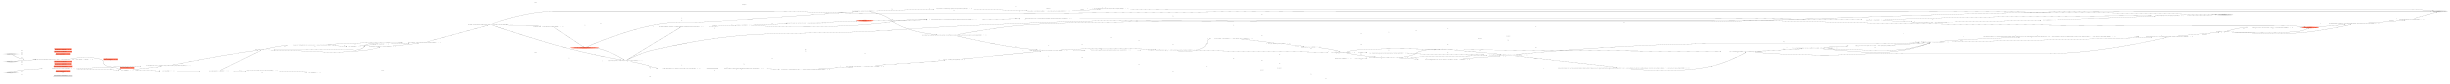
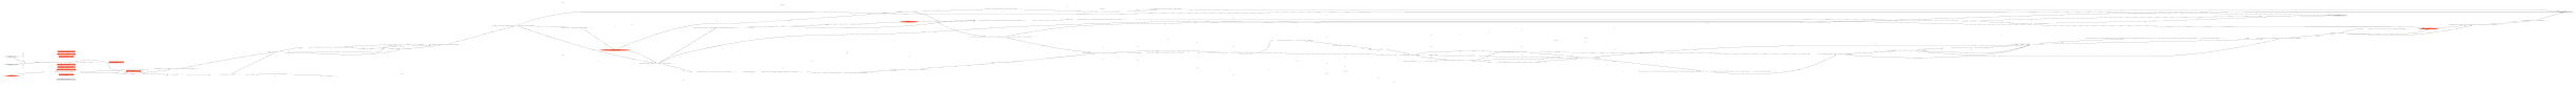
  digraph {
    fontname="Roboto Mono"
    rankdir=LR
    node [fillcolor=white fontname="Roboto Mono" shape=ellipse style=filled]
    edge [fontname="Roboto Mono" style=bold]
    n1 [label="s_logger.debug(\"Apparently we are supposed to provide SourceNat on this network\")@@@26@@@['1', '1', '0']"]
    n2 [label="String publicCidr = sourceNatIp.getAddress().addr() + \"/\" + NetUtils.getCidrSize(sourceNatIp.getVlanNetmask())@@@28@@@['1', '1', '0']"]
    n3 [label="PublicIp sourceNatIp = ipAddrMgr.assignSourceNatIpAddressToGuestNetwork(owner,network)@@@27@@@['0', '1', '0']"]
    n4 [label="CreateLogicalRouterCommand cmd = new CreateLogicalRouterCommand(niciraNvpHost.getDetail(\"l3gatewayserviceuuid\"),vlanid,BroadcastDomainType.getValue(network.getBroadcastUri()),\"router-\" + network.getDisplayText(),publicCidr,sourceNatIp.getGateway(),internalCidr,context.getDomain().getName() + \"-\" + context.getAccount().getAccountName())@@@45@@@['0', '1', '0']"]
    n5 [label="tiep = BroadcastDomainType.getTypeOf(vtag)@@@33@@@['1', '1', '0']"]
    n6 [label="String internalCidr = network.getGateway() + \"/\" + network.getCidr().split(\"/\")(1(@@@29@@@['0', '1', '0']"]
    n7 [label="devices.isEmpty()@@@7@@@['1', '1', '1']" shape=diamond]
    n8 [label="NiciraNvpDeviceVO niciraNvpDevice = devices.get(0)@@@11@@@['0', '0', '1']"]
    n9 [label="return false@@@9@@@['1', '1', '1']"]
    n10 [label="s_logger.error(\"No NiciraNvp Controller on physical network \" + network.getPhysicalNetworkId())@@@8@@@['1', '1', '1']"]
    n11 [label="HostVO niciraNvpHost = hostDao.findById(niciraNvpDevice.getHostId())@@@12@@@['1', '1', '1']"]
    n12 [label="return false@@@14@@@['1', '1', '0']"]
    n13 [label="vtag = BroadcastDomainType.Vlan.getValueFrom(BroadcastDomainType.fromString(vtag))@@@39@@@['1', '1', '0']"]
    n14 [label="long vlanid = (Vlan.UNTAGGED.equals(vtag))? 0: Long.parseLong(vtag)@@@44@@@['1', '1', '0']"]
    n15 [label="CreateLogicalRouterCommand cmd = new CreateLogicalRouterCommand(niciraNvpHost.getDetail(\"l3gatewayserviceuuid\"),vlanid,BroadcastDomainType.getValue(network.getBroadcastUri()),\"router-\" + network.getDisplayText(),publicCidr,sourceNatIp.getGateway(),internalCidr,context.getDomain().getName() + \"-\" + context.getAccount().getAccountName())@@@40@@@['1', '0', '0']"]
    n16 [label="CreateLogicalRouterAnswer answer = (CreateLogicalRouterAnswer)agentMgr.easySend(niciraNvpHost.getId(),cmd)@@@46@@@['1', '1', '0']"]
    n17 [label="!(tiep == BroadcastDomainType.UnDecided || tiep == BroadcastDomainType.Native)@@@41@@@['1', '1', '0']" shape=diamond]
    n18 [fillcolor=tomato label="NetworkOffering offering@@@2@@@['0', '1', '0']" shape=box]
    n19 [label="throw new CloudRuntimeException(\"only vlans are supported for sourceNatIp, at this moment: \" + vtag)@@@37@@@['1', '0', '0']"]
    n20 [fillcolor=tomato label="Network network@@@2@@@['1', '1', '0']" shape=box]
    n21 [fillcolor=tomato label="Network network@@@2@@@['0', '0', '1']" shape=box]
    n22 [label="return sharedNetworkSupport(network,lSwitchUuid,ownerName,niciraNvpHost)@@@23@@@['0', '1', '0']"]
    n23 [fillcolor=lightgray label="return true@@@54@@@['0', '1', '0']"]
    n24 [label="vtag = BroadcastDomainType.Vlan.getValueFrom(BroadcastDomainType.fromString(vtag))@@@34@@@['1', '0', '0']"]
    n25 [label="answer.getResult() == false@@@47@@@['1', '1', '0']" shape=diamond]
    n26 [fillcolor=lightgray label="ReservationContext context@@@2@@@['0', '0', '1']" shape=box]
    n27 [label="String publicCidr = sourceNatIp.getAddress().addr() + \"/\" + NetUtils.getCidrSize(sourceNatIp.getVlanNetmask())@@@23@@@['1', '0', '0']"]
    n28 [label="String internalCidr = network.getGateway() + \"/\" + network.getCidr().split(\"/\")(1(@@@24@@@['1', '0', '0']"]
    n29 [label="String vtag = sourceNatIp.getVlanTag()@@@25@@@['1', '0', '0']"]
    n30 [label="networkModel.isProviderSupportServiceInNetwork(network.getId(),Service.SourceNat,Provider.NiciraNvp)@@@13@@@['1', '1', '1']" shape=diamond]
    n31 [label="routermapping == null@@@16@@@['0', '0', '1']" shape=diamond]
    n32 [label="hostDao.loadDetails(niciraNvpHost)@@@18@@@['1', '1', '0']"]
    n33 [label="DeleteLogicalRouterCommand cmd = new DeleteLogicalRouterCommand(routermapping.getLogicalRouterUuid())@@@20@@@['0', '0', '1']"]
    n34 [label="s_logger.debug(\"Apparently we were providing SourceNat on this network\")@@@14@@@['1', '0', '1']"]
    n35 [label="niciraNvpRouterMappingDao.remove(routermapping.getId())@@@26@@@['0', '0', '1']"]
    n36 [label="answer.getResult() == false@@@22@@@['0', '0', '1']" shape=diamond]
    n37 [fillcolor=lightgray label="return true@@@28@@@['0', '0', '1']"]
    n38 [label="DeleteLogicalRouterAnswer answer = (DeleteLogicalRouterAnswer)agentMgr.easySend(niciraNvpHost.getId(),cmd)@@@21@@@['0', '0', '1']"]
    n39 [label="NiciraNvpRouterMappingVO routermapping = niciraNvpRouterMappingDao.findByNetworkId(network.getId())@@@15@@@['0', '0', '1']"]
    n40 [label="s_logger.warn(\"No logical router uuid found for network \" + network.getDisplayText())@@@17@@@['0', '0', '1']"]
    n41 [fillcolor=tomato label="return true@@@18@@@['0', '0', '1']"]
    n42 [fillcolor=tomato label="Account owner = context.getAccount()@@@19@@@['1', '1', '0']"]
    n43 [fillcolor=tomato label="return false@@@49@@@['1', '1', '0']"]
    n44 [label="PublicIp sourceNatIp = ipAddrMgr.assignSourceNatIpAddressToGuestNetwork(owner,network)@@@22@@@['1', '0', '0']"]
    n45 [label="throw new CloudRuntimeException(\"only vlans are supported for sourceNatIp, at this moment: \" + vtag)@@@42@@@['1', '1', '0']"]
    n46 [label="s_logger.debug(\"Apparently we are supposed to provide SourceNat on this network\")@@@21@@@['1', '0', '0']"]
    n47 [label="return false@@@24@@@['0', '0', '1']"]
    n48 [label="s_logger.error(\"Failed to delete LogicalRouter for network \" + network.getDisplayText())@@@23@@@['0', '0', '1']"]
    n49 [label="throw new CloudRuntimeException(\"vlantag for sourceNatIp is not valid: \" + vtag,use)@@@36@@@['1', '1', '0']"]
    n50 [label="tiep == BroadcastDomainType.Vlan@@@38@@@['0', '1', '0']" shape=diamond]
    n51 [label="String vtag = sourceNatIp.getVlanTag()@@@30@@@['1', '1', '0']"]
    n52 [label="NiciraNvpRouterMappingVO routermapping = new NiciraNvpRouterMappingVO(answer.getLogicalRouterUuid(),network.getId())@@@51@@@['0', '1', '0']"]
    n53 [label="niciraNvpRouterMappingDao.persist(routermapping)@@@52@@@['0', '1', '0']"]
-   n54 [fillcolor=lightgray label="shutdown['0', '0', '1']" shape=diamond]
+   n54 [fillcolor=tomato label="shutdown['0', '0', '1']" shape=diamond]
    n55 [fillcolor=tomato label="boolean cleanup@@@2@@@['0', '0', '1']" shape=box]
    n56 [label="!canHandle(network,Service.Connectivity)@@@3@@@['0', '0', '1']" shape=diamond]
    n57 [label="return false@@@4@@@['1', '1', '1']"]
    n58 [label="List<NiciraNvpDeviceVO> devices = niciraNvpDao.listByPhysicalNetwork(network.getPhysicalNetworkId())@@@6@@@['0', '0', '1']"]
    n59 [label="network.getGuestType().equals(GuestType.Shared)@@@20@@@['0', '1', '0']" shape=diamond]
    n60 [label="String lSwitchUuid = BroadcastDomainType.getValue(network.getBroadcastUri())@@@21@@@['0', '1', '0']"]
    n61 [label="String ownerName = context.getDomain().getName() + \"-\" + context.getAccount().getAccountName()@@@22@@@['0', '1', '0']"]
    n62 [label="network.getGuestType().equals(GuestType.Isolated) && networkModel.isProviderSupportServiceInNetwork(network.getId(),Service.SourceNat,Provider.NiciraNvp)@@@25@@@['0', '1', '0']" shape=diamond]
    n63 [label="BroadcastDomainType tiep = null@@@31@@@['1', '1', '0']"]
    n64 [fillcolor=tomato label="Network network@@@2@@@['1', '0', '0']" shape=box]
    n65 [label="s_logger.debug(\"entering NiciraNvpElement implement function for network \" + network.getDisplayText() + \" (state \" + network.getState() + \")\")@@@3@@@['1', '1', '0']"]
    n66 [label="return false@@@5@@@['1', '1', '0']"]
    n67 [label="s_logger.error(\"Failed to create Logical Router for network \" + network.getDisplayText())@@@48@@@['0', '1', '0']"]
    n68 [fillcolor=tomato label="DeployDestination dest@@@2@@@['0', '1', '0']" shape=box]
    n69 [label="return false@@@9@@@['1', '1', '0']"]
    n70 [label="s_logger.error(\"Nic has no broadcast Uri with the LSwitch Uuid\")@@@8@@@['1', '1', '0']"]
    n71 [fillcolor=tomato label="DeployDestination dest@@@2@@@['1', '0', '0']" shape=box]
    n72 [label="s_logger.error(\"Failed to create Logical Router for network \" + network.getDisplayText())@@@43@@@['1', '0', '0']"]
    n73 [fillcolor=tomato label="NetworkOffering offering@@@2@@@['1', '0', '0']" shape=box]
    n74 [label="network.getBroadcastUri() == null@@@7@@@['1', '1', '0']" shape=diamond]
    n75 [fillcolor=lightgray label="implement['1', '0', '0']" shape=diamond]
    n76 [label="URISyntaxException use@@@35@@@['0', '1', '0']" shape=diamond]
    n77 [fillcolor=tomato label="ReservationContext context@@@2@@@['0', '1', '0']" shape=box]
    n78 [fillcolor=lightgray label="implement['0', '1', '0']" shape=diamond]
    n1 -> n2
    n1 -> n3
    n2 -> n4 [label=publicCidr style=solid]
    n2 -> n5 [label=tiep style=solid]
    n2 -> n5
    n2 -> n6
    n3 -> n2
    n4 -> n16 [label=cmd style=solid]
    n4 -> n16
    n5 -> n24
    n5 -> n24 [label=true style=dotted]
    n5 -> n49
    n5 -> n49 [label=false style=dotted]
    n5 -> n50
    n5 -> n50 [label=tiep style=solid]
    n6 -> n4 [label=internalCidr style=solid]
    n6 -> n51
    n7 -> n8
    n7 -> n9 [label=true style=dotted]
    n7 -> n10
    n7 -> n10 [label=true style=dotted]
    n8 -> n11
    n9 -> n8
    n9 -> n12
    n10 -> n9 [label=true style=dotted]
    n10 -> n9
    n10 -> n11
    n10 -> n12 [label=true style=dotted]
    n11 -> n30
    n12 -> n7
    n12 -> n11
    n13 -> n14 [label=vtag style=solid]
    n13 -> n14
    n13 -> n15
    n13 -> n15 [label=vlanid style=solid]
    n14 -> n4 [label=vlanid style=solid]
    n14 -> n4
    n14 -> n16
    n15 -> n17
    n15 -> n17 [label=cmd style=solid]
    n16 -> n25 [label=routermapping style=solid]
    n16 -> n25
    n17 -> n14
    n17 -> n45
    n17 -> n45 [label=true style=dotted]
    n19 -> n13
    n20 -> n3 [label=network style=solid]
    n20 -> n21 [label=4 style=dashed]
    n20 -> n22 [label=network style=solid]
    n22 -> n23
    n24 -> n13
    n24 -> n13 [label=vtag style=solid]
    n25 -> n43 [label=true style=dotted]
    n25 -> n43
    n25 -> n52
    n25 -> n67
    n25 -> n67 [label=true style=dotted]
    n27 -> n15 [label=publicCidr style=solid]
    n27 -> n28
    n28 -> n15 [label=internalCidr style=solid]
    n28 -> n29
    n29 -> n1
    n29 -> n2 [label=vtag style=solid]
    n29 -> n13 [label=vtag style=solid]
    n29 -> n19 [label=vtag style=solid]
    n29 -> n24 [label=vtag style=solid]
    n30 -> n22 [label=niciraNvpHost style=solid]
    n30 -> n31 [label=true style=dotted]
    n30 -> n32
    n30 -> n32 [label=niciraNvpHost style=solid]
    n30 -> n33 [label=true style=dotted]
    n30 -> n34 [label=true style=dotted]
    n30 -> n34
    n30 -> n35 [label=true style=dotted]
    n30 -> n36 [label=true style=dotted]
    n30 -> n37
    n30 -> n38 [label=true style=dotted]
    n30 -> n39 [label=true style=dotted]
    n31 -> n33
    n31 -> n40
    n31 -> n40 [label=true style=dotted]
    n32 -> n41 [label=true style=dotted]
    n32 -> n42
    n33 -> n38 [label=cmd style=solid]
    n33 -> n38
    n34 -> n1 [label=true style=dotted]
    n34 -> n2 [label=true style=dotted]
    n34 -> n5 [label=true style=dotted]
    n34 -> n13 [label=true style=dotted]
    n34 -> n15 [label=true style=dotted]
    n34 -> n16 [label=true style=dotted]
    n34 -> n17 [label=true style=dotted]
    n34 -> n25 [label=true style=dotted]
    n34 -> n27 [label=true style=dotted]
    n34 -> n28 [label=true style=dotted]
    n34 -> n29 [label=true style=dotted]
    n34 -> n39
    n34 -> n43
    n34 -> n44 [label=true style=dotted]
    n34 -> n45 [label=true style=dotted]
    n34 -> n46
    n34 -> n46 [label=true style=dotted]
    n35 -> n37
    n36 -> n35
    n36 -> n47 [label=true style=dotted]
    n36 -> n48 [label=true style=dotted]
    n36 -> n48
    n38 -> n36
    n39 -> n31
    n39 -> n31 [label=routermapping style=solid]
    n40 -> n41
    n41 -> n33
    n42 -> n3 [label=owner style=solid]
    n42 -> n34
    n42 -> n44 [label=owner style=solid]
    n42 -> n59
    n43 -> n52
    n44 -> n27
    n45 -> n14 [label=true style=dotted]
    n45 -> n14
    n45 -> n16
    n45 -> n72 [label=true style=dotted]
    n45 -> n72
    n46 -> n34 [label=0 style=dashed]
    n46 -> n44
    n47 -> n35
    n48 -> n47
    n49 -> n13
    n49 -> n19
    n49 -> n19 [label=true style=dotted]
    n49 -> n50
    n50 -> n13 [label=true style=dotted]
    n50 -> n13
    n50 -> n17 [label=false style=dotted]
    n50 -> n17
    n51 -> n5 [label=vtag style=solid]
    n51 -> n13 [label=vtag style=solid]
    n51 -> n14 [label=vtag style=solid]
    n51 -> n45 [label=vtag style=solid]
    n51 -> n63
    n51 -> n63 [label=true style=dotted]
    n52 -> n53 [label=routermapping style=solid]
    n52 -> n53
    n53 -> n23
    n54 -> n21 [label=true style=dotted]
    n54 -> n26 [label=true style=dotted]
    n54 -> n55 [label=true style=dotted]
    n54 -> n56
    n56 -> n57 [label=true style=dotted]
    n56 -> n57
    n56 -> n58
    n57 -> n58
    n57 -> n66 [label=true style=dotted]
    n57 -> n66
    n58 -> n7
    n59 -> n22 [label=true style=dotted]
    n59 -> n60 [label=true style=dotted]
    n59 -> n60
    n59 -> n61 [label=true style=dotted]
    n59 -> n62 [label=false style=dotted]
    n59 -> n62
    n60 -> n22 [label=lSwitchUuid style=solid]
    n60 -> n61
    n61 -> n22 [label=ownerName style=solid]
    n61 -> n22
    n62 -> n1 [label=true style=dotted]
    n62 -> n1
    n62 -> n2 [label=true style=dotted]
    n62 -> n3 [label=true style=dotted]
    n62 -> n4 [label=true style=dotted]
    n62 -> n5 [label=true style=dotted]
    n62 -> n6 [label=true style=dotted]
    n62 -> n14 [label=true style=dotted]
    n62 -> n16 [label=true style=dotted]
    n62 -> n23
    n62 -> n25 [label=true style=dotted]
    n62 -> n50 [label=true style=dotted]
    n62 -> n51 [label=true style=dotted]
    n62 -> n52 [label=true style=dotted]
    n62 -> n53 [label=true style=dotted]
    n62 -> n63 [label=true style=dotted]
    n63 -> n5
    n64 -> n44 [label=network style=solid]
    n65 -> n57
    n66 -> n74
    n67 -> n43
    n70 -> n69
    n72 -> n14
    n72 -> n48 [label=0 style=dashed]
    n74 -> n7
    n74 -> n69 [label=true style=solid]
    n74 -> n70
    n74 -> n70 [label=true style=dotted]
    n75 -> n20 [label=true style=dotted]
    n75 -> n64 [label=true style=dotted]
    n75 -> n65
    n75 -> n71 [label=owner style=dotted]
    n75 -> n73 [label=true style=dotted]
    n76 -> n49 [label=true style=dotted]
    n76 -> n49
    n78 -> n18 [label=true style=dotted]
    n78 -> n20 [label=true style=dotted]
    n78 -> n65
    n78 -> n68 [label=true style=dotted]
    n78 -> n77 [label=true style=dotted]
  }
